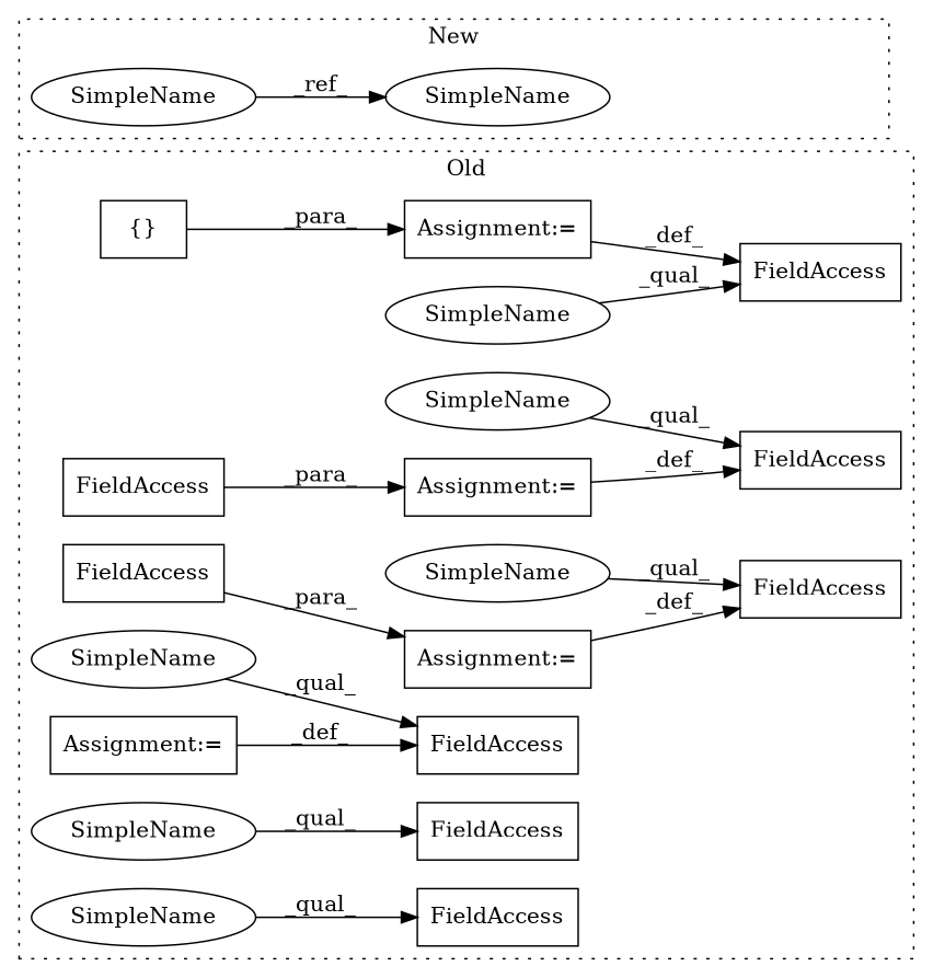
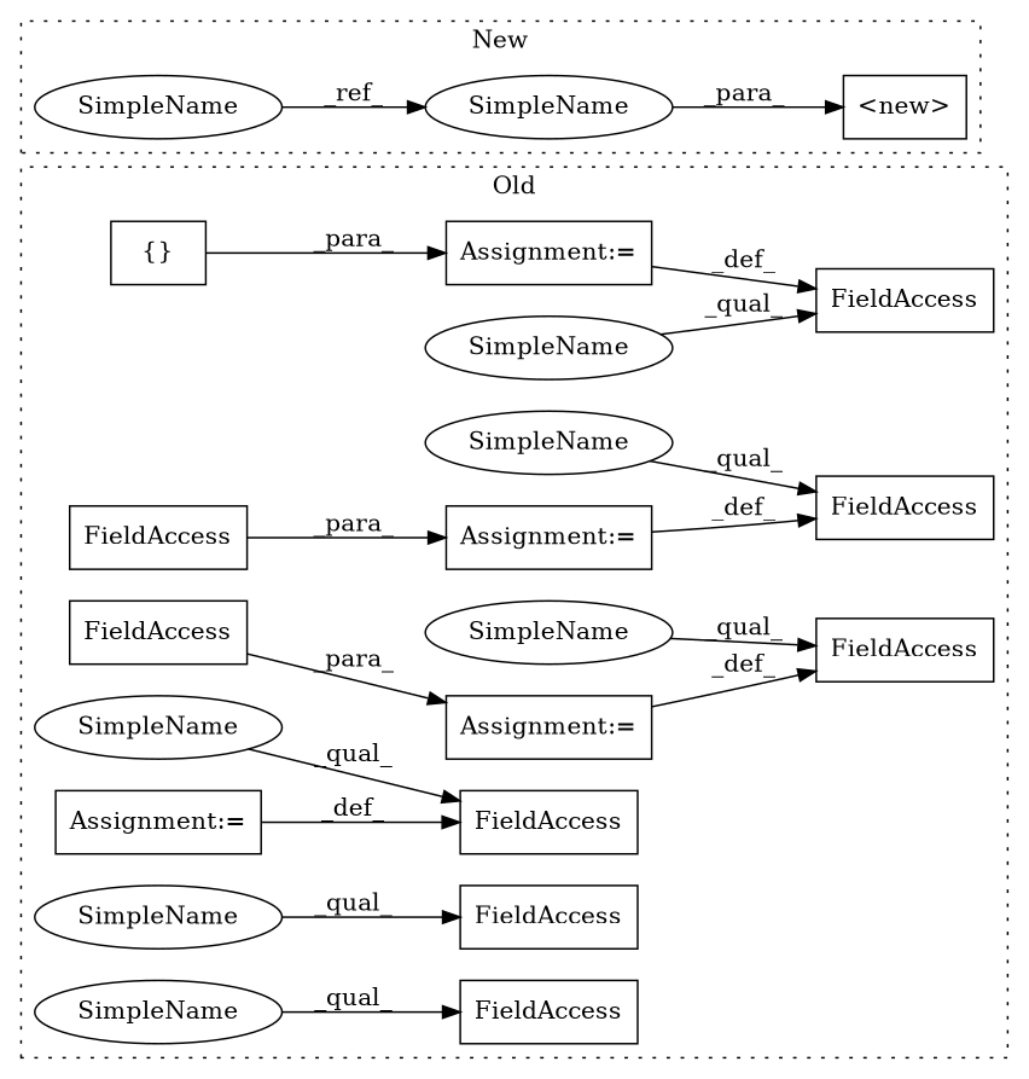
  digraph {
    rankdir=LR
    node [a=22 l=4 s=4617 shape=box]
    n1 [a=4 l=2 label="{}" s=4525]
    n2 [a=7 l=1 label="Assignment:=" s=4507]
    n3 [l=15 label=FieldAccess s=4492]
    n4 [l=13 label=FieldAccess s=4589]
    n5 [a=7 l=1 label="Assignment:=" s=4602]
    n6 [l=12 label=FieldAccess s=4690]
    n7 [l=8 label=FieldAccess s=4603]
    n8 [l=13 label=FieldAccess s=4533]
    n9 [l=20 label=FieldAccess]
    n10 [l=13 label=FieldAccess s=4561]
    n11 [a=7 l=1 label="Assignment:=" s=4574]
    n12 [l=8 label=FieldAccess s=4575]
    n13 [a=7 l=1 label="Assignment:=" s=4546]
    n14 [a=42 label=SimpleName s=4561 shape=ellipse]
    n15 [a=42 label=SimpleName s=4492 shape=ellipse]
    n16 [a=42 label=SimpleName s=4589 shape=ellipse]
    n17 [a=42 label=SimpleName shape=ellipse]
    n18 [a=42 label=SimpleName s=4533 shape=ellipse]
    n19 [a=42 label=SimpleName s=4690 shape=ellipse]
+   n20 [a=46 l="6,2" label="<new>" s="4586,4621"]
    n21 [a=42 label=SimpleName s=4575 shape=ellipse]
    n22 [a=42 label=SimpleName shape=ellipse]
    subgraph cluster_1 {
      label=Old
      style=dotted
      n1
      n2
      n3
      n4
      n5
      n6
      n7
      n8
      n9
      n10
      n11
      n12
      n13
      n14
      n15
      n16
      n17
      n18
      n19
    }
    subgraph cluster_2 {
      label=New
      style=dotted
+     n20
      n21
      n22
    }
    n1 -> n2 [label=_para_]
    n2 -> n3 [label=_def_]
    n5 -> n4 [label=_def_]
    n7 -> n5 [label=_para_]
    n11 -> n10 [label=_def_]
    n12 -> n11 [label=_para_]
    n13 -> n8 [label=_def_]
    n14 -> n10 [label=_qual_]
    n15 -> n3 [label=_qual_]
    n16 -> n4 [label=_qual_]
    n17 -> n9 [label=_qual_]
    n18 -> n8 [label=_qual_]
    n19 -> n6 [label=_qual_]
    n21 -> n22 [label=_ref_]
+   n22 -> n20 [label=_para_]
  }
